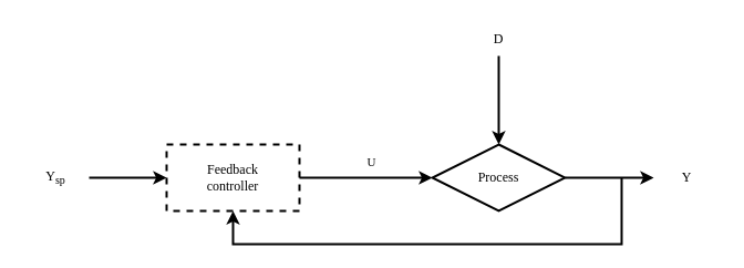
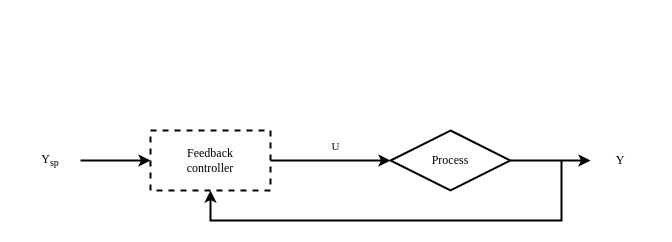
  <mxCell id="0" />
  <mxCell id="1" parent="0" />
  <mxCell id="2" style="edgeStyle=orthogonalEdgeStyle;rounded=0;orthogonalLoop=1;jettySize=auto;html=1;exitX=1;exitY=0.5;exitDx=0;exitDy=0;labelBackgroundColor=none;fontColor=default;strokeWidth=2;" parent="1" source="4" target="7" edge="1"><mxGeometry relative="1" as="geometry" /></mxCell>
  <mxCell id="3" value="U" style="edgeLabel;html=1;align=center;verticalAlign=middle;resizable=0;points=[];rounded=0;labelBackgroundColor=none;fontFamily=IBM Plex sans;" parent="2" vertex="1" connectable="0"><mxGeometry x="0.067" y="-1" relative="1" as="geometry"><mxPoint y="-16" as="offset" /></mxGeometry></mxCell>
  <mxCell id="4" value="Feedback&lt;br&gt;controller" style="rounded=0;whiteSpace=wrap;html=1;labelBackgroundColor=none;fontFamily=IBM Plex sans;fillColor=none;strokeWidth=2;dashed=1;" parent="1" vertex="1"><mxGeometry x="150" y="130" width="120" height="60" as="geometry" /></mxCell>
  <mxCell id="5" style="edgeStyle=orthogonalEdgeStyle;rounded=0;orthogonalLoop=1;jettySize=auto;html=1;exitX=1;exitY=0.5;exitDx=0;exitDy=0;entryX=0;entryY=0.5;entryDx=0;entryDy=0;labelBackgroundColor=none;fontColor=default;strokeWidth=2;" parent="1" source="7" target="12" edge="1"><mxGeometry relative="1" as="geometry"><mxPoint x="590" y="160" as="targetPoint" /></mxGeometry></mxCell>
  <mxCell id="6" style="edgeStyle=orthogonalEdgeStyle;shape=connector;rounded=0;orthogonalLoop=1;jettySize=auto;html=1;entryX=0.5;entryY=1;entryDx=0;entryDy=0;labelBackgroundColor=none;strokeColor=default;fontFamily=IBM Plex sans;fontSize=12;fontColor=default;endArrow=classic;strokeWidth=2;" parent="1" target="4" edge="1"><mxGeometry relative="1" as="geometry"><Array as="points"><mxPoint x="561" y="220" /><mxPoint x="210" y="220" /></Array><mxPoint x="561" y="160" as="sourcePoint" /></mxGeometry></mxCell>
  <mxCell id="7" value="Process" style="rhombus;whiteSpace=wrap;html=1;labelBackgroundColor=none;fontFamily=IBM Plex sans;fillColor=none;strokeWidth=2;" parent="1" vertex="1"><mxGeometry x="390" y="130" width="120" height="60" as="geometry" /></mxCell>
  <mxCell id="8" value="" style="endArrow=classic;html=1;rounded=0;entryX=0;entryY=0.5;entryDx=0;entryDy=0;exitX=1;exitY=0.5;exitDx=0;exitDy=0;labelBackgroundColor=none;fontColor=default;strokeWidth=2;" parent="1" source="9" target="4" edge="1"><mxGeometry width="50" height="50" relative="1" as="geometry"><mxPoint x="80" y="160" as="sourcePoint" /><mxPoint x="80" y="180" as="targetPoint" /></mxGeometry></mxCell>
  <mxCell id="9" value="Y&lt;sub&gt;sp&lt;/sub&gt;" style="text;html=1;strokeColor=none;fillColor=none;align=center;verticalAlign=middle;whiteSpace=wrap;rounded=0;labelBackgroundColor=none;fontFamily=IBM Plex sans;" parent="1" vertex="1"><mxGeometry x="20" y="145" width="60" height="30" as="geometry" /></mxCell>
- <mxCell id="10" style="edgeStyle=orthogonalEdgeStyle;rounded=0;orthogonalLoop=1;jettySize=auto;html=1;exitX=0.5;exitY=1;exitDx=0;exitDy=0;entryX=0.5;entryY=0;entryDx=0;entryDy=0;labelBackgroundColor=none;fontColor=default;strokeWidth=2;" parent="1" source="11" target="7" edge="1"><mxGeometry relative="1" as="geometry" /></mxCell>
- <mxCell id="11" value="D" style="text;html=1;strokeColor=none;fillColor=none;align=center;verticalAlign=middle;whiteSpace=wrap;rounded=0;labelBackgroundColor=none;fontFamily=IBM Plex sans;" parent="1" vertex="1"><mxGeometry x="420" y="20" width="60" height="30" as="geometry" /></mxCell>
  <mxCell id="12" value="Y" style="text;html=1;strokeColor=none;fillColor=none;align=center;verticalAlign=middle;whiteSpace=wrap;rounded=0;labelBackgroundColor=none;fontFamily=IBM Plex sans;" parent="1" vertex="1"><mxGeometry x="590" y="145" width="60" height="30" as="geometry" /></mxCell>
